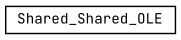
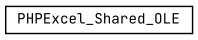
  digraph {
    rankdir=TB
    fontname="JetBrains Mono"
-   n1 [color=black fillcolor=white fontname="JetBrains Mono" fontsize=10 height=0.2 label=Shared_Shared_OLE shape=record style=filled width=0.4]
+   n1 [color=black fillcolor=white fontname="JetBrains Mono" fontsize=10 height=0.2 label=PHPExcel_Shared_OLE shape=record style=filled width=0.4]
  }
